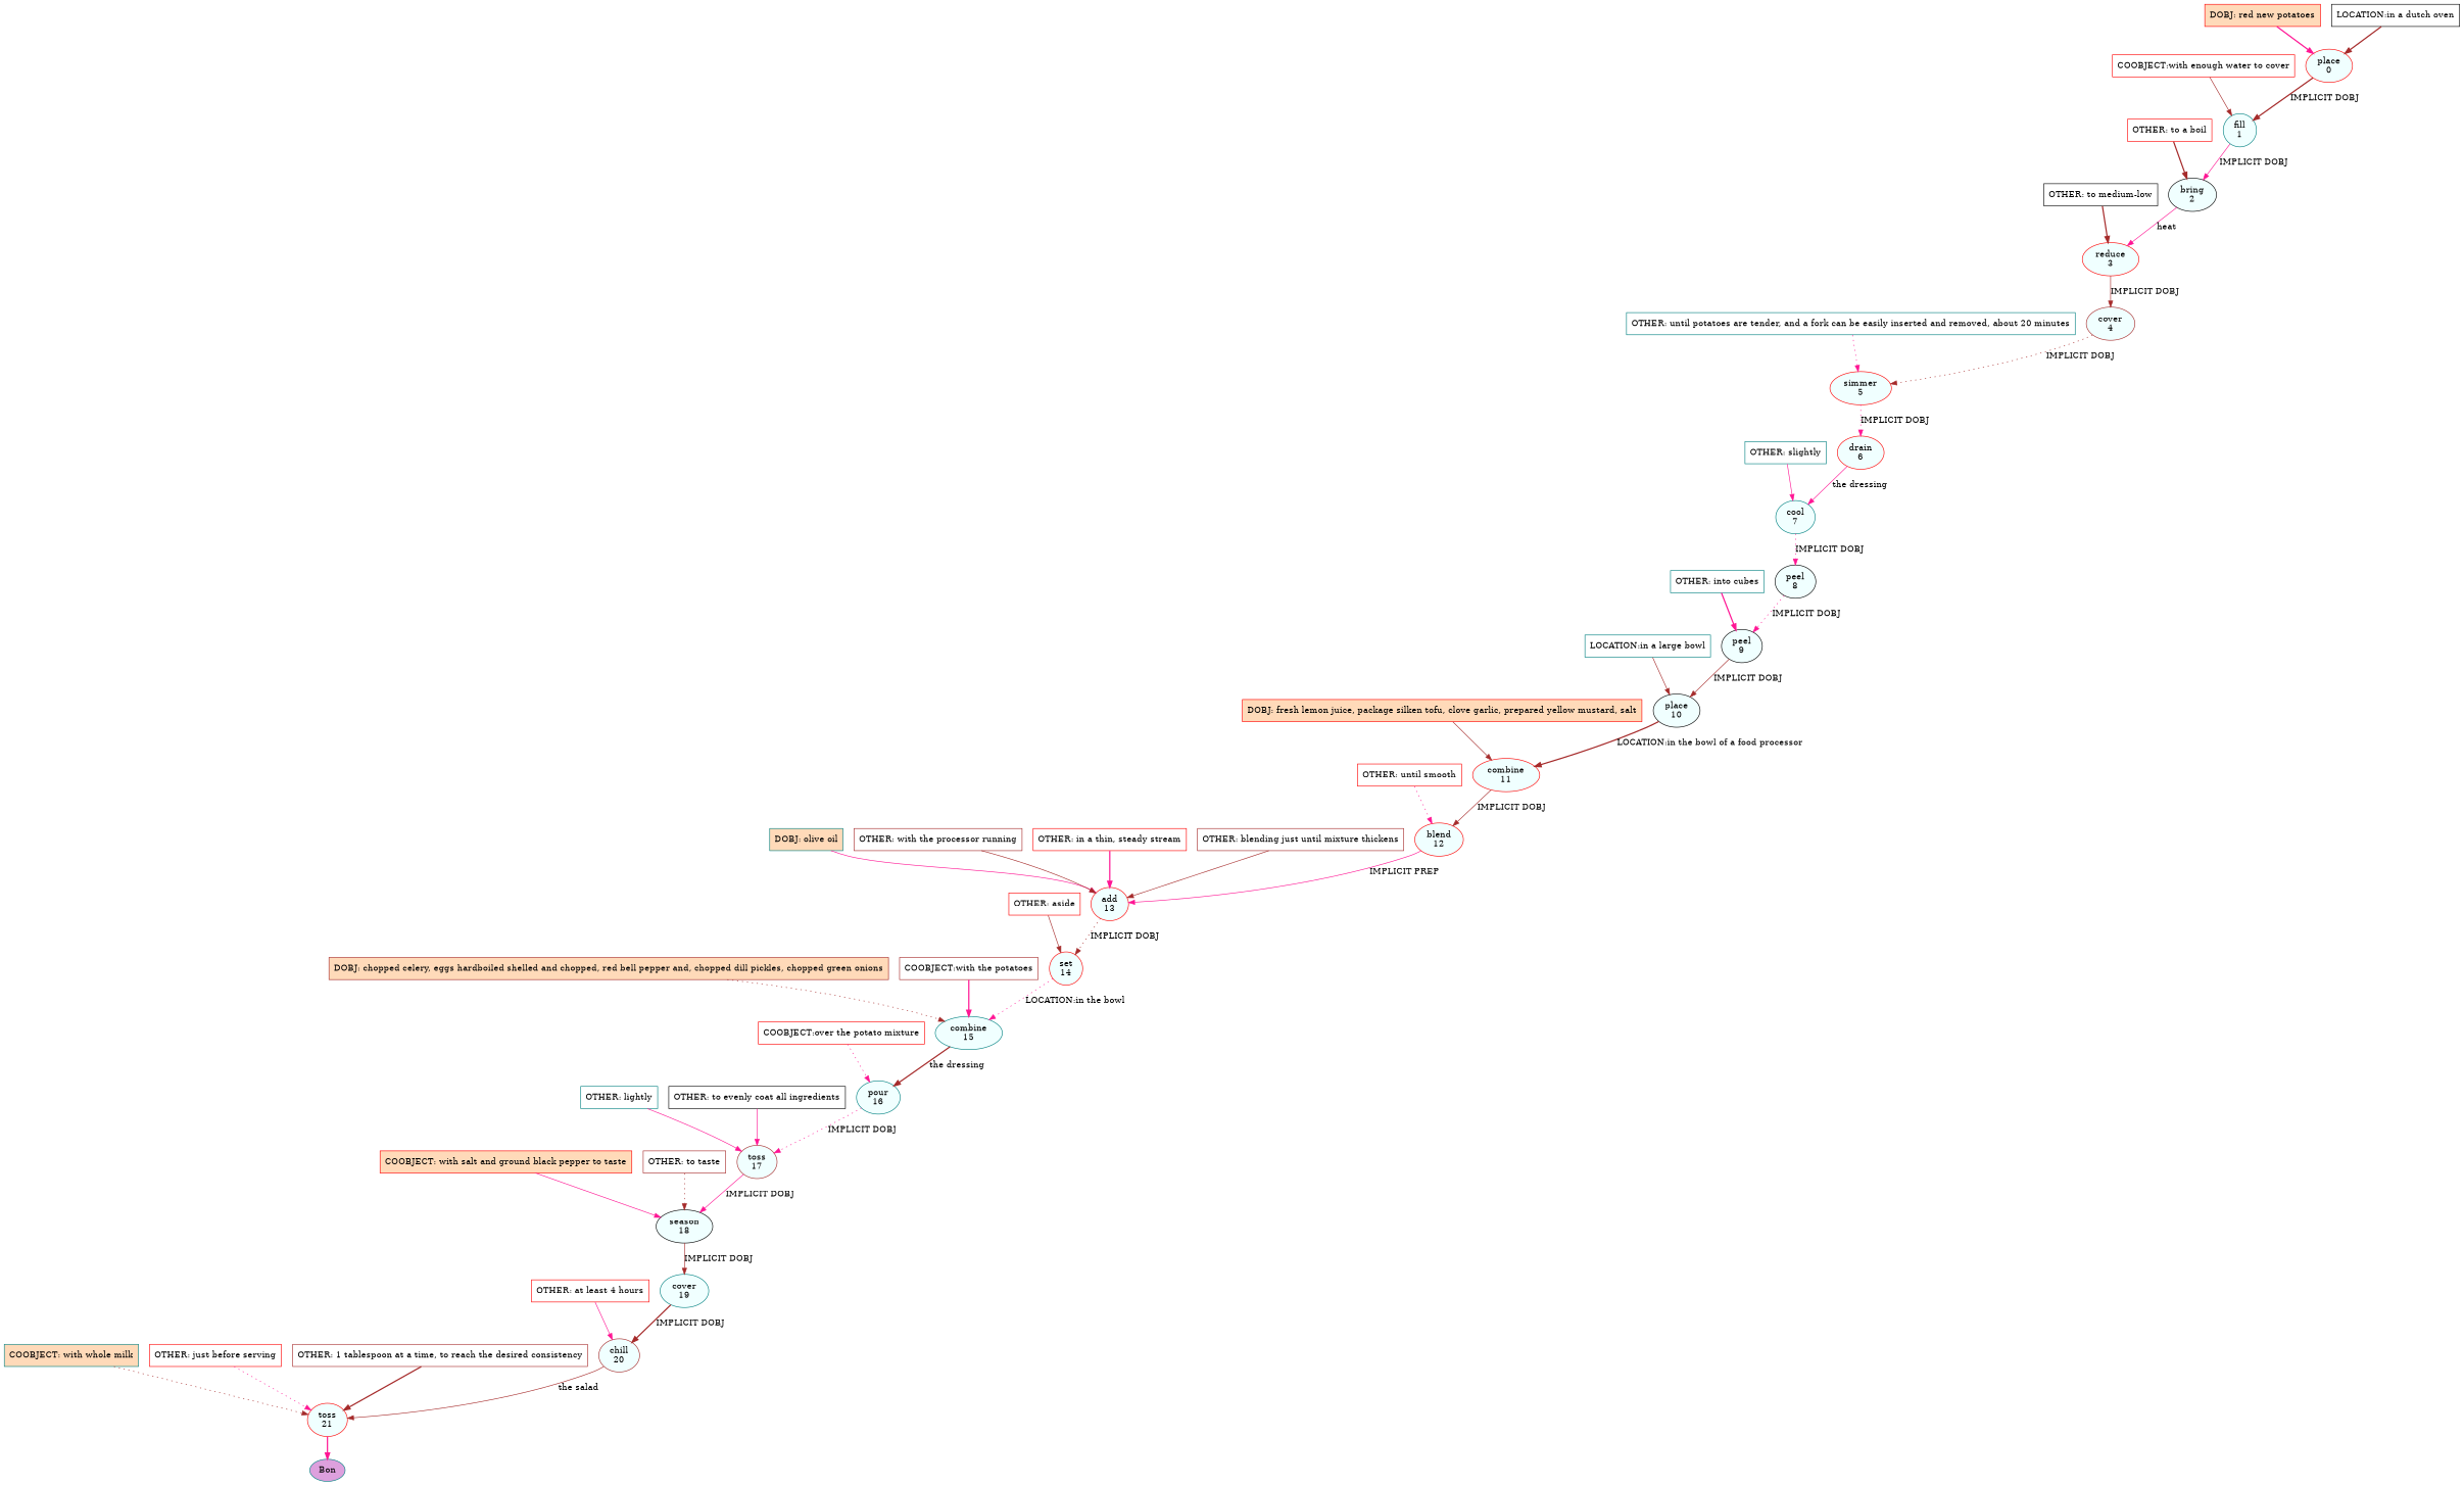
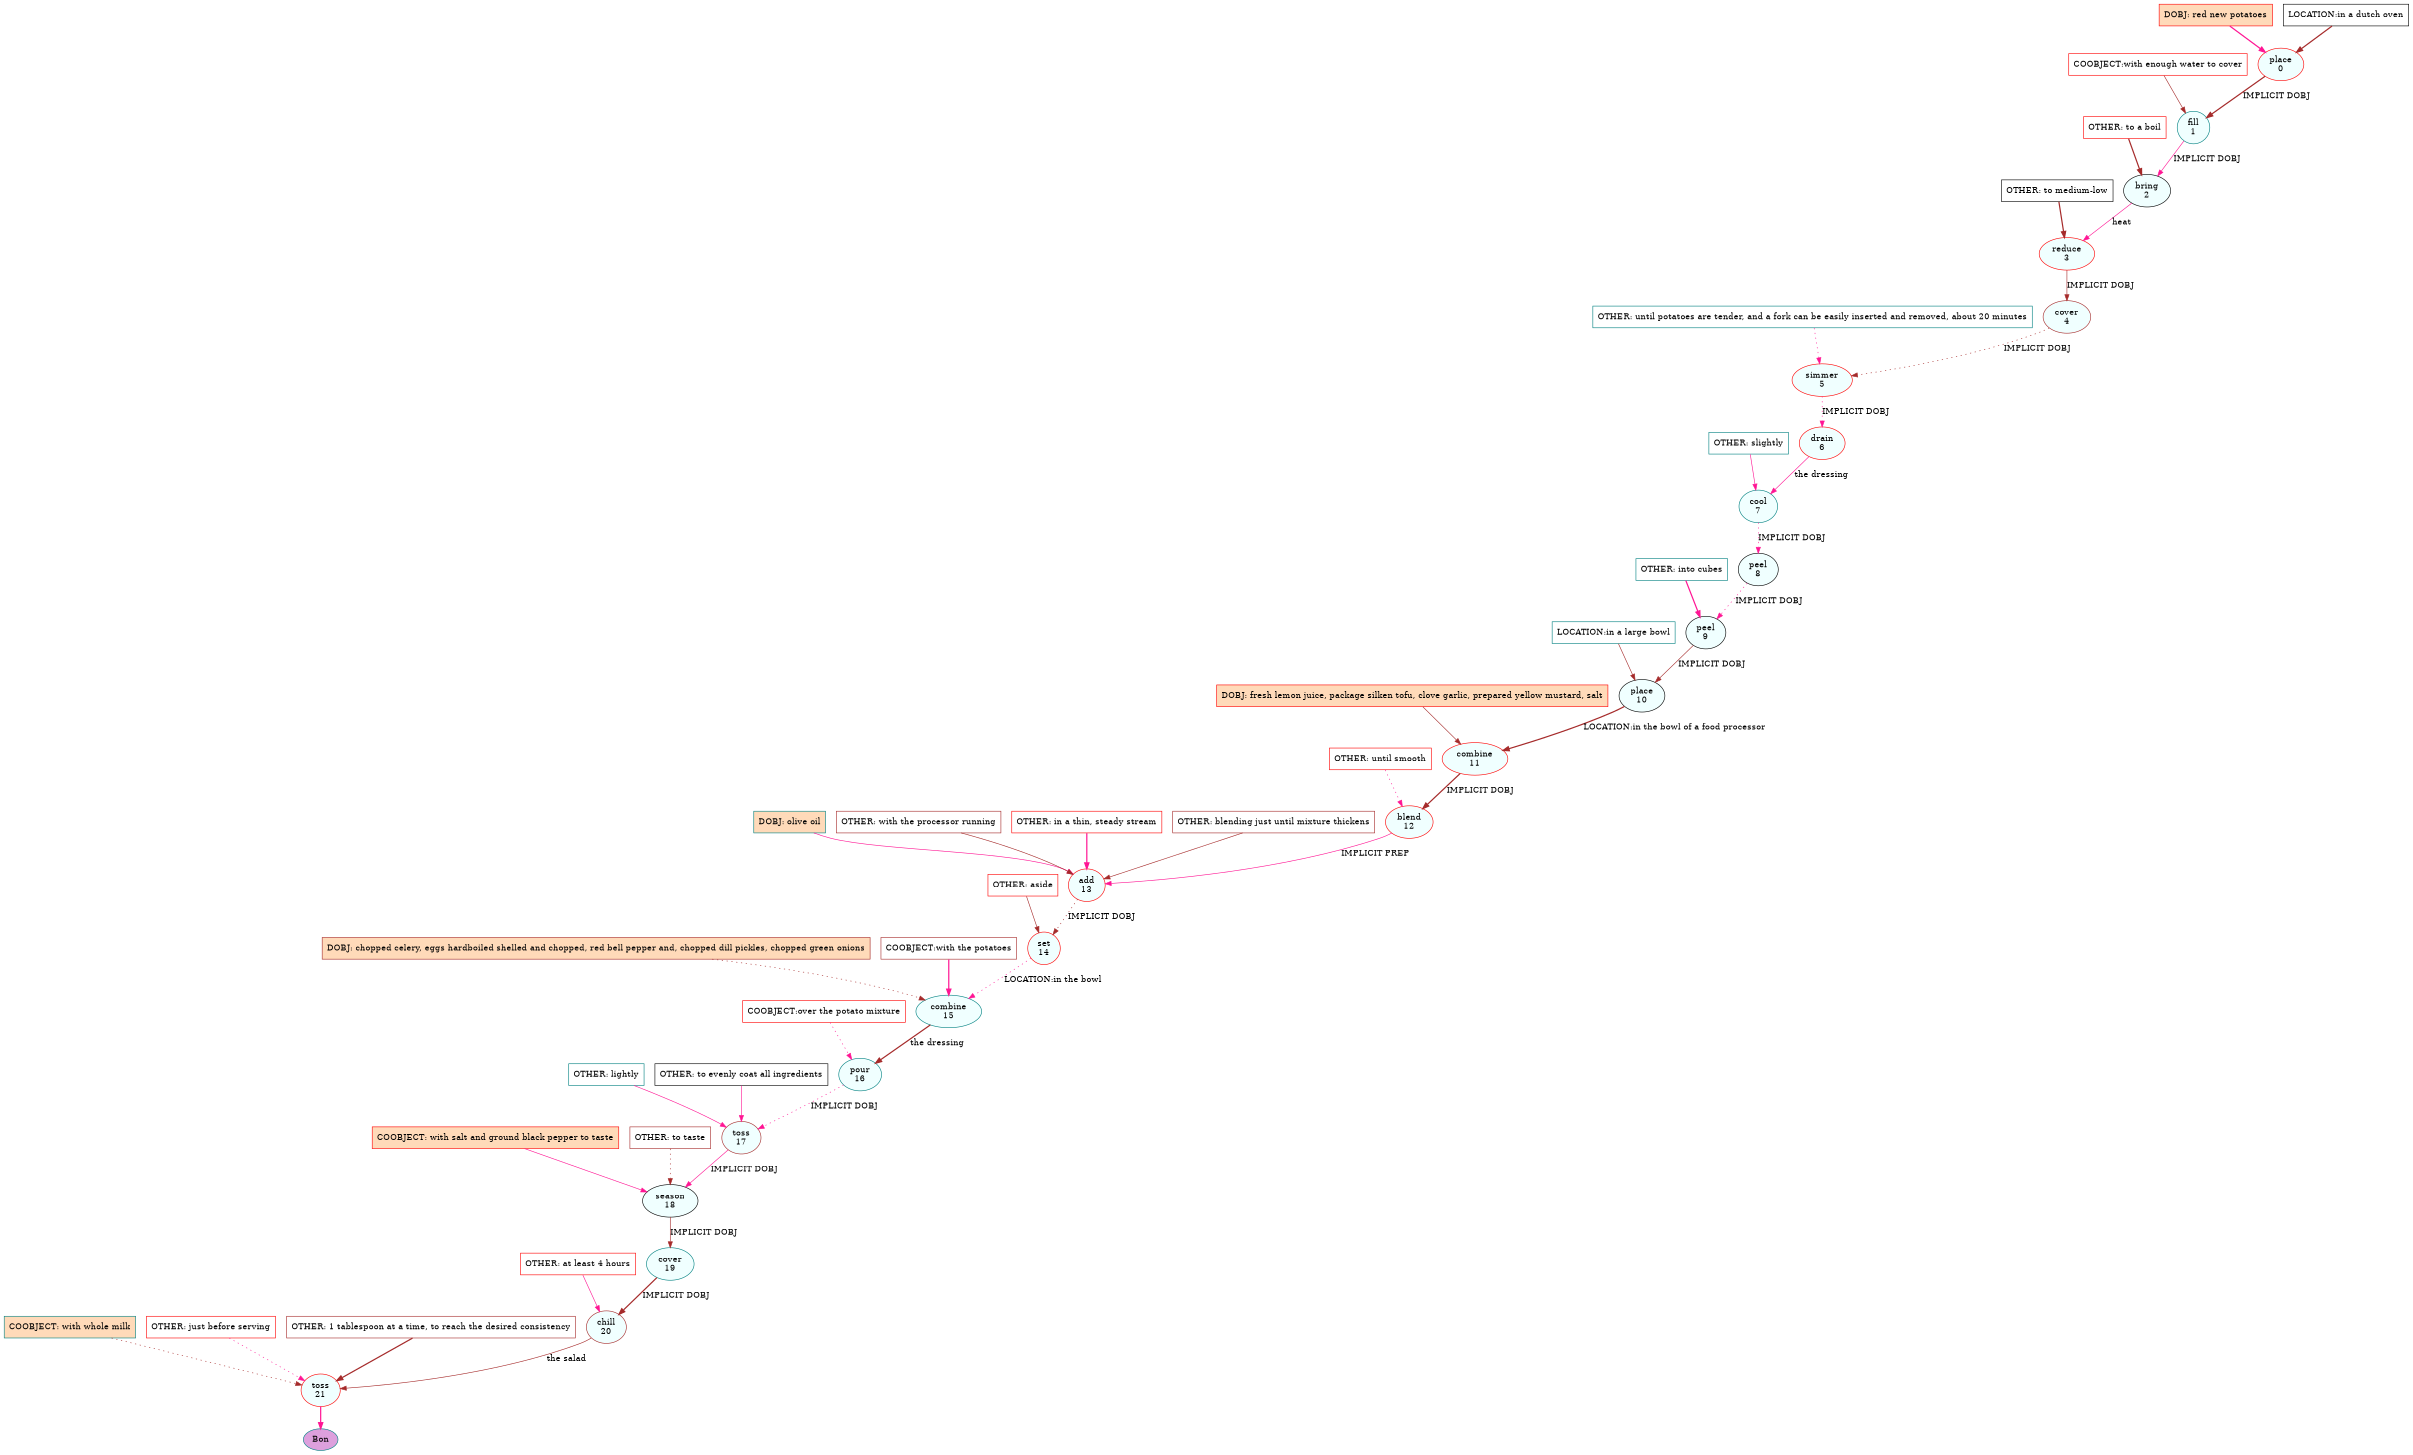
  digraph {
    node [color=red fillcolor=azure shape=box style=filled]
    edge [color=deeppink style=solid]
    n1 [label="place\n0" shape=oval]
    n2 [color=teal label="fill\n1" shape=oval]
    n3 [color=black label="bring\n2" shape=oval]
    n4 [label="reduce\n3" shape=oval]
    n5 [color=brown label="cover\n4" shape=oval]
    n6 [label="simmer\n5" shape=oval]
    n7 [label="drain\n6" shape=oval]
    n8 [color=teal label="cool\n7" shape=oval]
    n9 [color=black label="peel\n8" shape=oval]
    n10 [color=black label="peel\n9" shape=oval]
    n11 [color=black label="place\n10" shape=oval]
    n12 [label="combine\n11" shape=oval]
    n13 [label="blend\n12" shape=oval]
    n14 [label="add\n13" shape=oval]
    n15 [label="set\n14" shape=oval]
    n16 [color=teal label="combine\n15" shape=oval]
    n17 [color=teal label="pour\n16" shape=oval]
    n18 [color=brown label="toss\n17" shape=oval]
    n19 [color=black label="season\n18" shape=oval]
    n20 [color=teal label="cover\n19" shape=oval]
    n21 [color=brown label="chill\n20" shape=oval]
    n22 [label="toss\n21" shape=oval]
    n23 [color=teal fillcolor=plum label=Bon shape=oval]
    n24 [fillcolor=peachpuff label="DOBJ: red new potatoes"]
    n25 [color=black fillcolor=white label="LOCATION:in a dutch oven"]
    n26 [fillcolor=white label="COOBJECT:with enough water to cover"]
    n27 [fillcolor=white label="OTHER: to a boil"]
    n28 [color=black fillcolor=white label="OTHER: to medium-low"]
    n29 [color=teal fillcolor=white label="OTHER: until potatoes are tender, and a fork can be easily inserted and removed, about 20 minutes"]
    n30 [color=teal fillcolor=white label="OTHER: slightly"]
    n31 [color=teal fillcolor=white label="OTHER: into cubes"]
    n32 [color=teal fillcolor=white label="LOCATION:in a large bowl"]
    n33 [fillcolor=peachpuff label="DOBJ: fresh lemon juice, package silken tofu, clove garlic, prepared yellow mustard, salt"]
    n34 [fillcolor=white label="OTHER: until smooth"]
    n35 [color=teal fillcolor=peachpuff label="DOBJ: olive oil"]
    n36 [color=brown fillcolor=white label="OTHER: with the processor running"]
    n37 [fillcolor=white label="OTHER: in a thin, steady stream"]
    n38 [color=brown fillcolor=white label="OTHER: blending just until mixture thickens"]
    n39 [fillcolor=white label="OTHER: aside"]
    n40 [color=brown fillcolor=peachpuff label="DOBJ: chopped celery, eggs hardboiled shelled and chopped, red bell pepper and, chopped dill pickles, chopped green onions"]
    n41 [color=brown fillcolor=white label="COOBJECT:with the potatoes"]
    n42 [fillcolor=white label="COOBJECT:over the potato mixture"]
    n43 [color=teal fillcolor=white label="OTHER: lightly"]
    n44 [color=black fillcolor=white label="OTHER: to evenly coat all ingredients"]
    n45 [fillcolor=peachpuff label="COOBJECT: with salt and ground black pepper to taste"]
    n46 [color=brown fillcolor=white label="OTHER: to taste"]
    n47 [fillcolor=white label="OTHER: at least 4 hours"]
    n48 [color=teal fillcolor=peachpuff label="COOBJECT: with whole milk"]
    n49 [fillcolor=white label="OTHER: just before serving"]
    n50 [color=brown fillcolor=white label="OTHER: 1 tablespoon at a time, to reach the desired consistency"]
    n1 -> n2 [color=brown label="IMPLICIT DOBJ" style=bold]
    n2 -> n3 [label="IMPLICIT DOBJ"]
    n3 -> n4 [label=heat]
    n4 -> n5 [color=brown label="IMPLICIT DOBJ"]
    n5 -> n6 [color=brown label="IMPLICIT DOBJ" style=dotted]
    n6 -> n7 [label="IMPLICIT DOBJ" style=dotted]
    n7 -> n8 [label="the dressing"]
    n8 -> n9 [label="IMPLICIT DOBJ" style=dotted]
    n9 -> n10 [label="IMPLICIT DOBJ" style=dotted]
    n10 -> n11 [color=brown label="IMPLICIT DOBJ"]
    n11 -> n12 [color=brown label="LOCATION:in the bowl of a food processor" style=bold]
-   n12 -> n13 [color=brown label="IMPLICIT DOBJ"]
+   n12 -> n13 [color=brown label="IMPLICIT DOBJ" style=bold]
    n13 -> n14 [label="IMPLICIT PREP"]
    n14 -> n15 [color=brown label="IMPLICIT DOBJ" style=dotted]
    n15 -> n16 [label="LOCATION:in the bowl" style=dotted]
    n16 -> n17 [color=brown label="the dressing" style=bold]
    n17 -> n18 [label="IMPLICIT DOBJ" style=dotted]
    n18 -> n19 [label="IMPLICIT DOBJ"]
    n19 -> n20 [color=brown label="IMPLICIT DOBJ"]
    n20 -> n21 [color=brown label="IMPLICIT DOBJ" style=bold]
    n21 -> n22 [color=brown label="the salad"]
    n22 -> n23 [style=bold]
    n24 -> n1 [style=bold]
    n25 -> n1 [color=brown style=bold]
    n26 -> n2 [color=brown]
    n27 -> n3 [color=brown style=bold]
    n28 -> n4 [color=brown style=bold]
    n29 -> n6 [style=dotted]
    n30 -> n8
    n31 -> n10 [style=bold]
    n32 -> n11 [color=brown]
    n33 -> n12 [color=brown]
    n34 -> n13 [style=dotted]
    n35 -> n14
    n36 -> n14 [color=brown]
    n37 -> n14 [style=bold]
    n38 -> n14 [color=brown]
    n39 -> n15 [color=brown]
    n40 -> n16 [color=brown style=dotted]
    n41 -> n16 [style=bold]
    n42 -> n17 [style=dotted]
    n43 -> n18
    n44 -> n18
    n45 -> n19
    n46 -> n19 [color=brown style=dotted]
    n47 -> n21
    n48 -> n22 [color=brown style=dotted]
    n49 -> n22 [style=dotted]
    n50 -> n22 [color=brown style=bold]
  }
